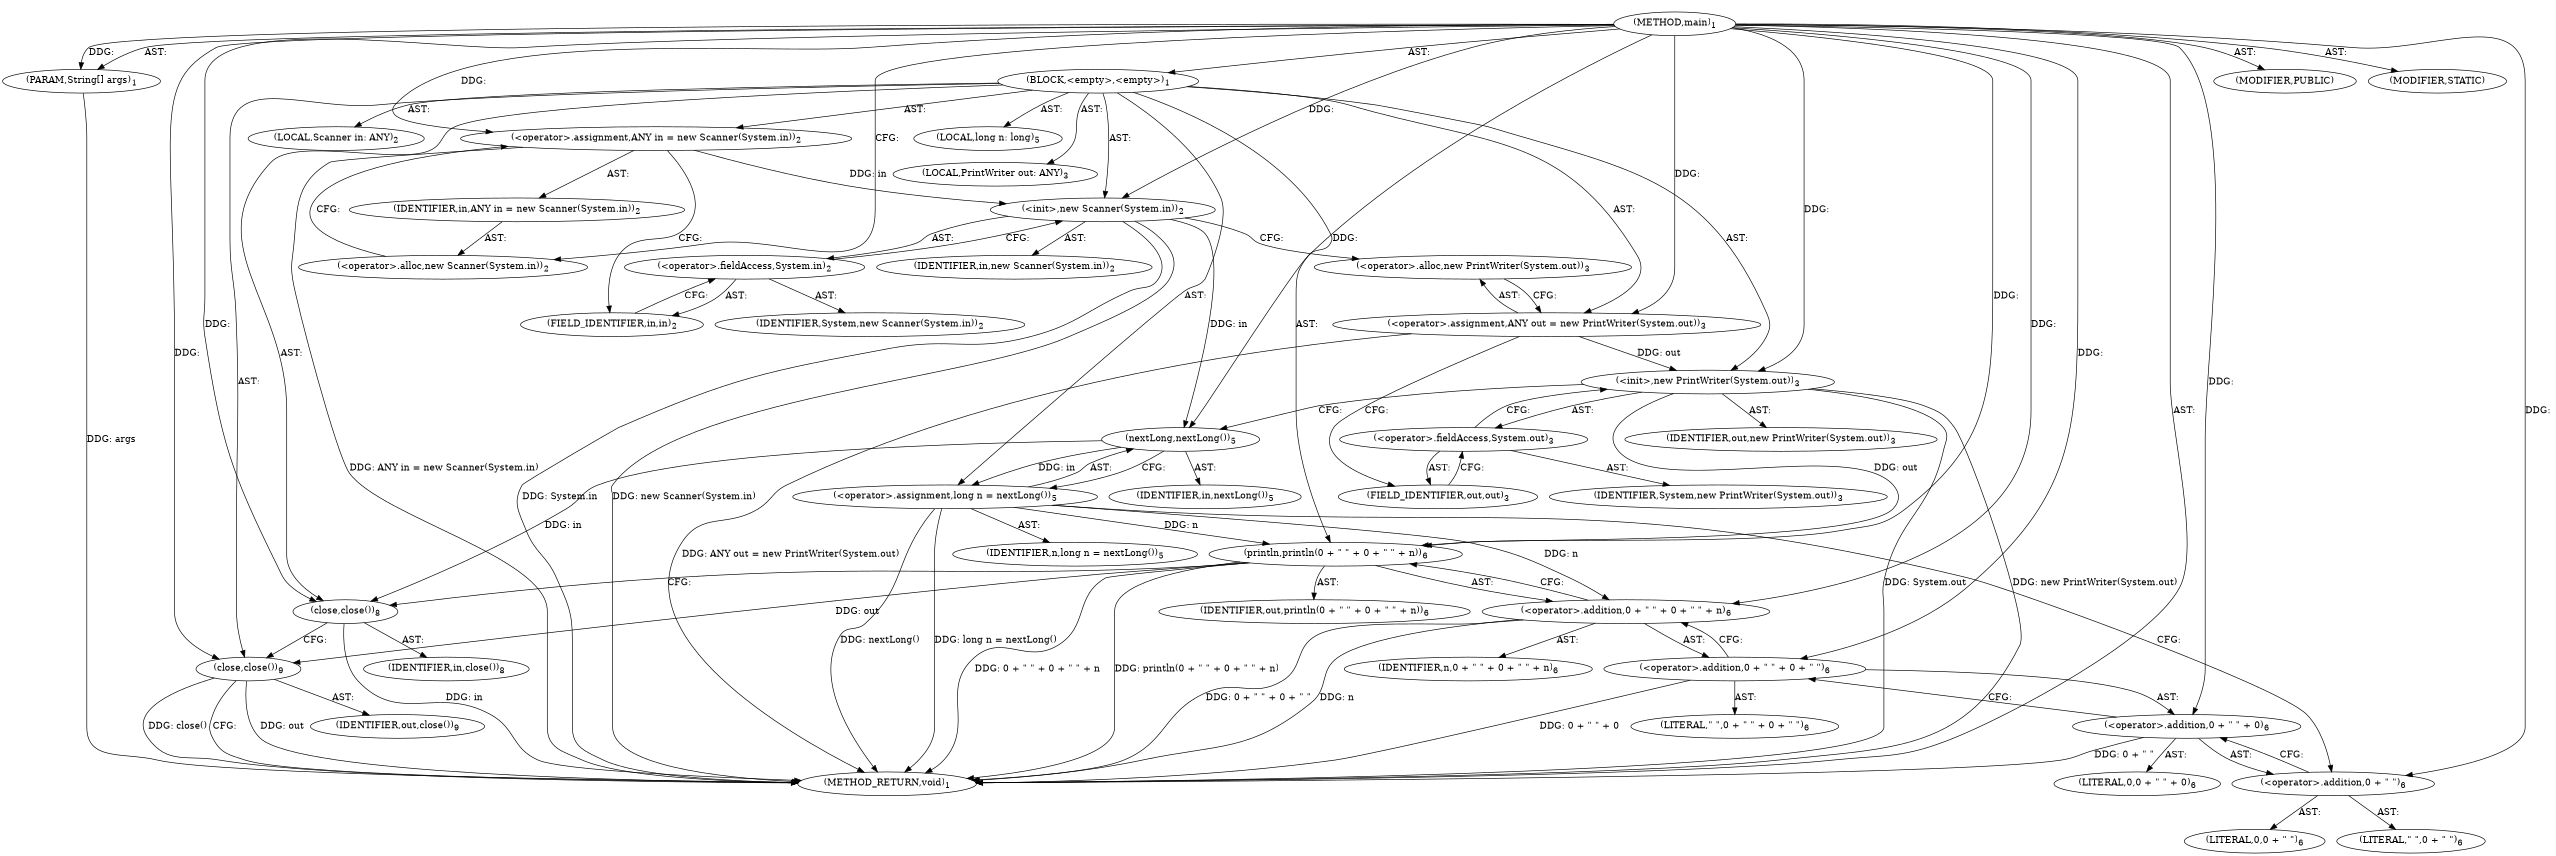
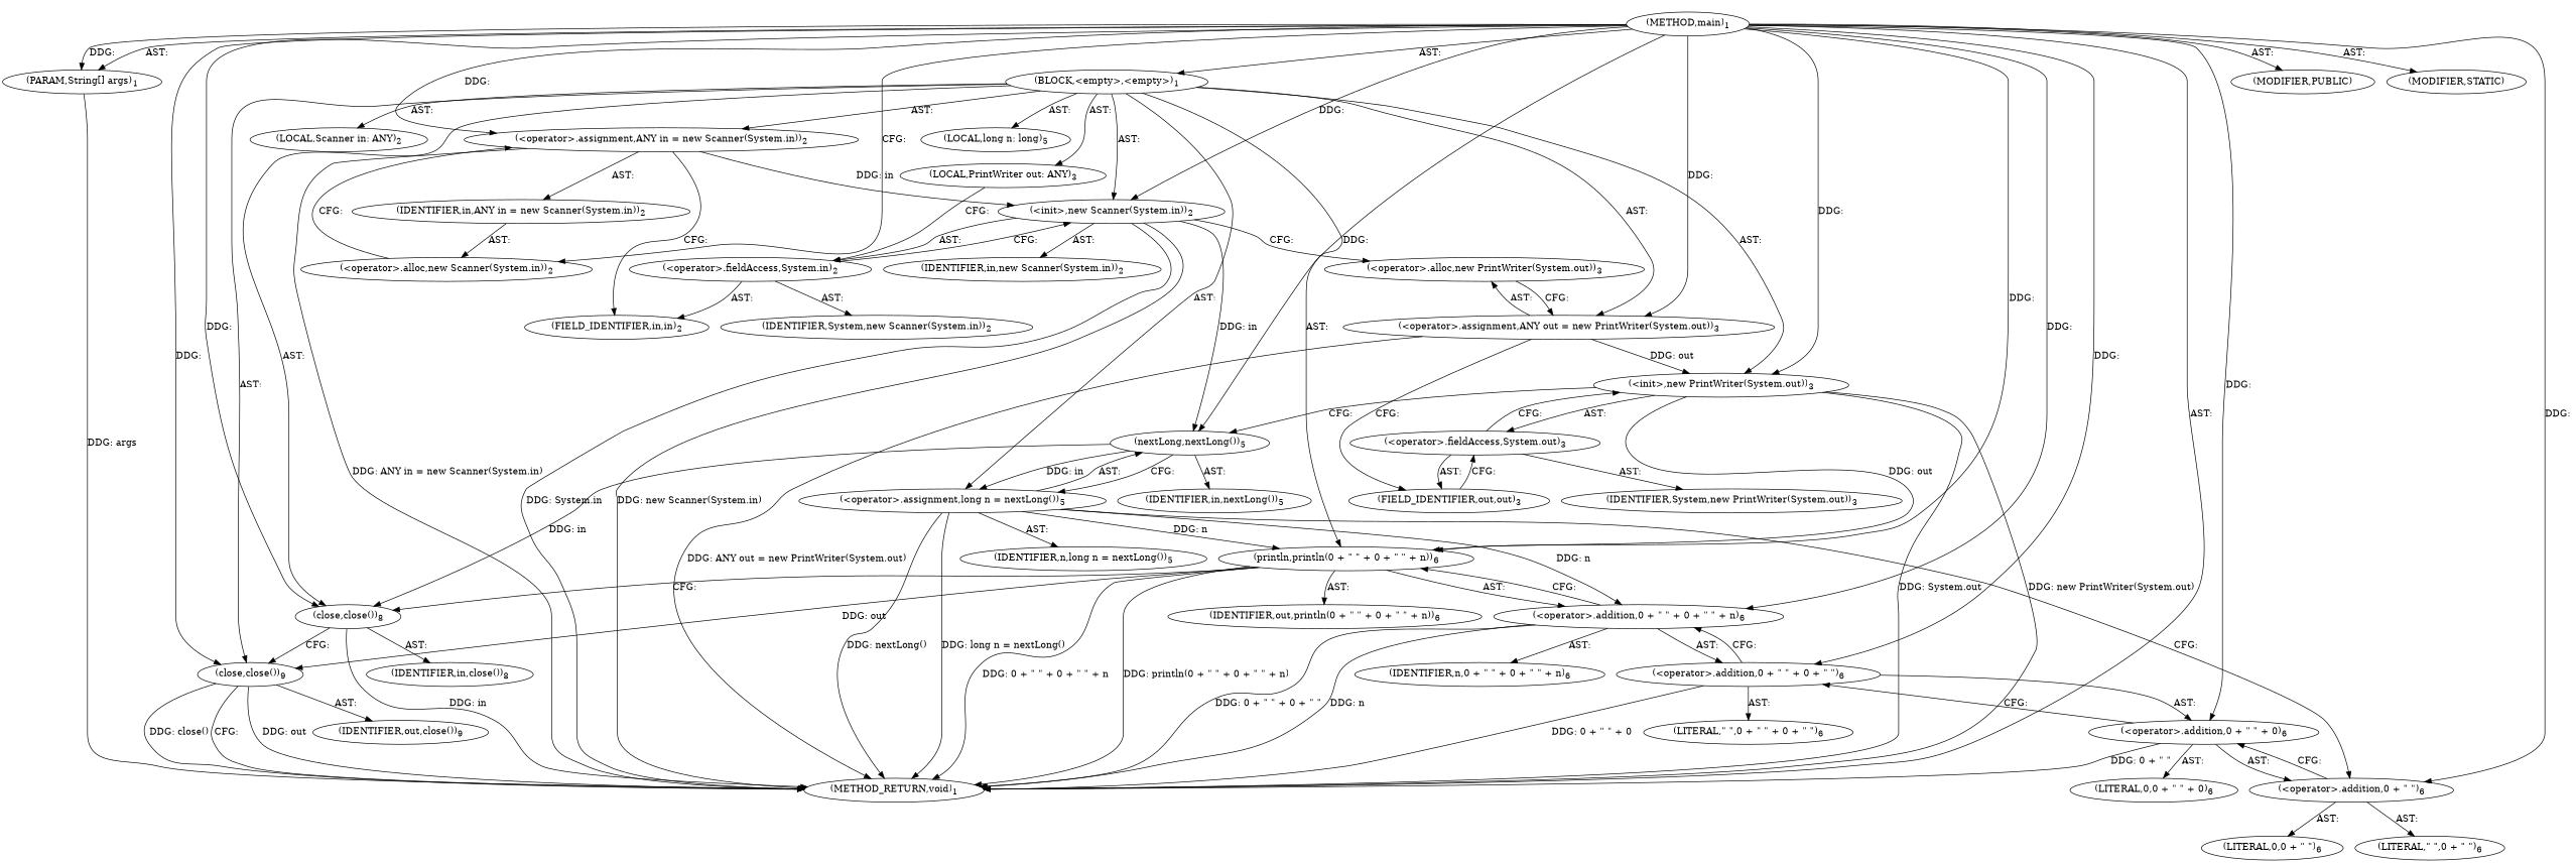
  digraph {
    n1 [label=<(METHOD,main)<SUB>1</SUB>>]
    n2 [label=<(PARAM,String[] args)<SUB>1</SUB>>]
    n3 [label=<(BLOCK,&lt;empty&gt;,&lt;empty&gt;)<SUB>1</SUB>>]
    n4 [label=<(&lt;operator&gt;.assignment,ANY in = new Scanner(System.in))<SUB>2</SUB>>]
    n5 [label=<(&lt;operator&gt;.alloc,new Scanner(System.in))<SUB>2</SUB>>]
    n6 [label=<(&lt;init&gt;,new Scanner(System.in))<SUB>2</SUB>>]
    n7 [label=<(&lt;operator&gt;.assignment,ANY out = new PrintWriter(System.out))<SUB>3</SUB>>]
    n8 [label=<(&lt;init&gt;,new PrintWriter(System.out))<SUB>3</SUB>>]
    n9 [label=<(nextLong,nextLong())<SUB>5</SUB>>]
    n10 [label=<(println,println(0 + &quot; &quot; + 0 + &quot; &quot; + n))<SUB>6</SUB>>]
    n11 [label=<(&lt;operator&gt;.addition,0 + &quot; &quot; + 0 + &quot; &quot; + n)<SUB>6</SUB>>]
    n12 [label=<(&lt;operator&gt;.addition,0 + &quot; &quot; + 0 + &quot; &quot;)<SUB>6</SUB>>]
    n13 [label=<(&lt;operator&gt;.addition,0 + &quot; &quot; + 0)<SUB>6</SUB>>]
    n14 [label=<(&lt;operator&gt;.addition,0 + &quot; &quot;)<SUB>6</SUB>>]
    n15 [label=<(close,close())<SUB>8</SUB>>]
    n16 [label=<(close,close())<SUB>9</SUB>>]
    n17 [label=<(MODIFIER,PUBLIC)>]
    n18 [label=<(MODIFIER,STATIC)>]
    n19 [label=<(METHOD_RETURN,void)<SUB>1</SUB>>]
    n20 [label=<(LOCAL,Scanner in: ANY)<SUB>2</SUB>>]
    n21 [label=<(LOCAL,PrintWriter out: ANY)<SUB>3</SUB>>]
    n22 [label=<(LOCAL,long n: long)<SUB>5</SUB>>]
    n23 [label=<(&lt;operator&gt;.assignment,long n = nextLong())<SUB>5</SUB>>]
    n24 [label=<(IDENTIFIER,in,ANY in = new Scanner(System.in))<SUB>2</SUB>>]
    n25 [label=<(FIELD_IDENTIFIER,in,in)<SUB>2</SUB>>]
    n26 [label=<(IDENTIFIER,in,new Scanner(System.in))<SUB>2</SUB>>]
    n27 [label=<(&lt;operator&gt;.fieldAccess,System.in)<SUB>2</SUB>>]
    n28 [label=<(&lt;operator&gt;.alloc,new PrintWriter(System.out))<SUB>3</SUB>>]
    n29 [label=<(FIELD_IDENTIFIER,out,out)<SUB>3</SUB>>]
-   n30 [label=<(IDENTIFIER,out,new PrintWriter(System.out))<SUB>3</SUB>>]
    n31 [label=<(&lt;operator&gt;.fieldAccess,System.out)<SUB>3</SUB>>]
    n32 [label=<(IDENTIFIER,in,nextLong())<SUB>5</SUB>>]
    n33 [label=<(IDENTIFIER,out,println(0 + &quot; &quot; + 0 + &quot; &quot; + n))<SUB>6</SUB>>]
    n34 [label=<(IDENTIFIER,n,0 + &quot; &quot; + 0 + &quot; &quot; + n)<SUB>6</SUB>>]
    n35 [label=<(LITERAL,&quot; &quot;,0 + &quot; &quot; + 0 + &quot; &quot;)<SUB>6</SUB>>]
    n36 [label=<(LITERAL,0,0 + &quot; &quot; + 0)<SUB>6</SUB>>]
    n37 [label=<(LITERAL,0,0 + &quot; &quot;)<SUB>6</SUB>>]
    n38 [label=<(LITERAL,&quot; &quot;,0 + &quot; &quot;)<SUB>6</SUB>>]
    n39 [label=<(IDENTIFIER,in,close())<SUB>8</SUB>>]
    n40 [label=<(IDENTIFIER,out,close())<SUB>9</SUB>>]
    n41 [label=<(IDENTIFIER,n,long n = nextLong())<SUB>5</SUB>>]
    n42 [label=<(IDENTIFIER,System,new Scanner(System.in))<SUB>2</SUB>>]
    n43 [label=<(IDENTIFIER,System,new PrintWriter(System.out))<SUB>3</SUB>>]
    n1 -> n2 [label="AST: "]
    n1 -> n2 [label="DDG: "]
    n1 -> n3 [label="AST: "]
    n1 -> n4 [label="DDG: "]
    n1 -> n5 [label="CFG: "]
    n1 -> n6 [label="DDG: "]
    n1 -> n7 [label="DDG: "]
    n1 -> n8 [label="DDG: "]
    n1 -> n9 [label="DDG: "]
    n1 -> n10 [label="DDG: "]
    n1 -> n11 [label="DDG: "]
    n1 -> n12 [label="DDG: "]
    n1 -> n13 [label="DDG: "]
    n1 -> n14 [label="DDG: "]
    n1 -> n15 [label="DDG: "]
    n1 -> n16 [label="DDG: "]
    n1 -> n17 [label="AST: "]
    n1 -> n18 [label="AST: "]
    n1 -> n19 [label="AST: "]
    n2 -> n19 [label="DDG: args"]
    n3 -> n4 [label="AST: "]
    n3 -> n6 [label="AST: "]
    n3 -> n7 [label="AST: "]
    n3 -> n8 [label="AST: "]
    n3 -> n10 [label="AST: "]
    n3 -> n15 [label="AST: "]
    n3 -> n16 [label="AST: "]
    n3 -> n20 [label="AST: "]
    n3 -> n21 [label="AST: "]
    n3 -> n22 [label="AST: "]
    n3 -> n23 [label="AST: "]
    n4 -> n6 [label="DDG: in"]
    n4 -> n19 [label="DDG: ANY in = new Scanner(System.in)"]
    n4 -> n24 [label="AST: "]
    n4 -> n25 [label="CFG: "]
    n5 -> n4 [label="CFG: "]
    n6 -> n9 [label="DDG: in"]
    n6 -> n19 [label="DDG: System.in"]
    n6 -> n19 [label="DDG: new Scanner(System.in)"]
    n6 -> n26 [label="AST: "]
    n6 -> n27 [label="AST: "]
    n6 -> n28 [label="CFG: "]
    n7 -> n8 [label="DDG: out"]
    n7 -> n19 [label="DDG: ANY out = new PrintWriter(System.out)"]
    n7 -> n28 [label="AST: "]
    n7 -> n29 [label="CFG: "]
    n8 -> n9 [label="CFG: "]
    n8 -> n10 [label="DDG: out"]
    n8 -> n19 [label="DDG: System.out"]
    n8 -> n19 [label="DDG: new PrintWriter(System.out)"]
-   n8 -> n30 [label="AST: "]
    n8 -> n31 [label="AST: "]
    n9 -> n15 [label="DDG: in"]
    n9 -> n23 [label="CFG: "]
    n9 -> n23 [label="DDG: in"]
    n9 -> n32 [label="AST: "]
    n10 -> n11 [label="AST: "]
    n10 -> n15 [label="CFG: "]
    n10 -> n16 [label="DDG: out"]
    n10 -> n19 [label="DDG: 0 + &quot; &quot; + 0 + &quot; &quot; + n"]
    n10 -> n19 [label="DDG: println(0 + &quot; &quot; + 0 + &quot; &quot; + n)"]
    n10 -> n33 [label="AST: "]
    n11 -> n10 [label="CFG: "]
    n11 -> n12 [label="AST: "]
    n11 -> n19 [label="DDG: 0 + &quot; &quot; + 0 + &quot; &quot;"]
    n11 -> n19 [label="DDG: n"]
    n11 -> n34 [label="AST: "]
    n12 -> n11 [label="CFG: "]
    n12 -> n13 [label="AST: "]
    n12 -> n19 [label="DDG: 0 + &quot; &quot; + 0"]
    n12 -> n35 [label="AST: "]
    n13 -> n12 [label="CFG: "]
    n13 -> n14 [label="AST: "]
    n13 -> n19 [label="DDG: 0 + &quot; &quot;"]
    n13 -> n36 [label="AST: "]
    n14 -> n13 [label="CFG: "]
    n14 -> n37 [label="AST: "]
    n14 -> n38 [label="AST: "]
    n15 -> n16 [label="CFG: "]
    n15 -> n19 [label="DDG: in"]
    n15 -> n39 [label="AST: "]
    n16 -> n19 [label="CFG: "]
    n16 -> n19 [label="DDG: out"]
    n16 -> n19 [label="DDG: close()"]
    n16 -> n40 [label="AST: "]
    n23 -> n9 [label="AST: "]
    n23 -> n10 [label="DDG: n"]
    n23 -> n11 [label="DDG: n"]
    n23 -> n14 [label="CFG: "]
    n23 -> n19 [label="DDG: nextLong()"]
    n23 -> n19 [label="DDG: long n = nextLong()"]
    n23 -> n41 [label="AST: "]
    n24 -> n5 [label="AST: "]
-   n25 -> n27 [label="CFG: "]
+   n21 -> n27 [label="CFG: "]
    n27 -> n6 [label="CFG: "]
    n27 -> n25 [label="AST: "]
    n27 -> n42 [label="AST: "]
    n28 -> n7 [label="CFG: "]
    n29 -> n31 [label="CFG: "]
    n31 -> n8 [label="CFG: "]
    n31 -> n29 [label="AST: "]
    n31 -> n43 [label="AST: "]
  }
